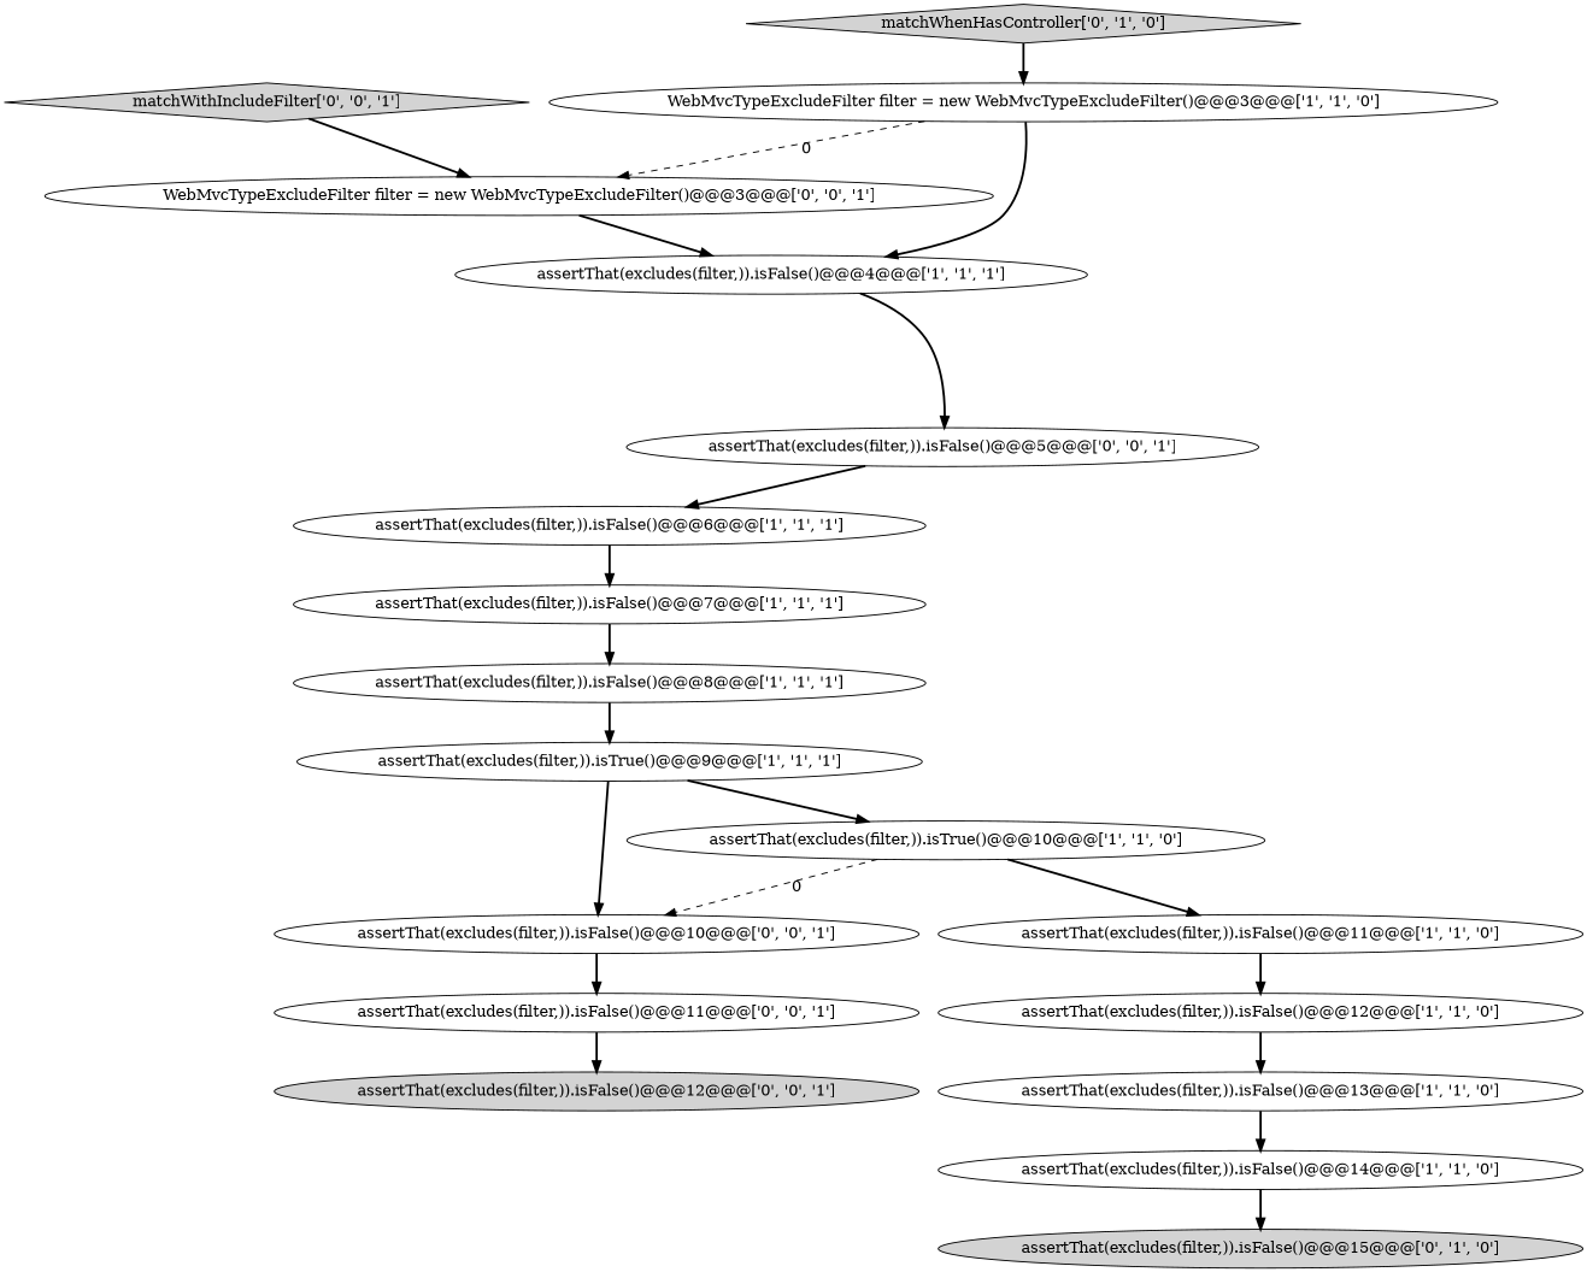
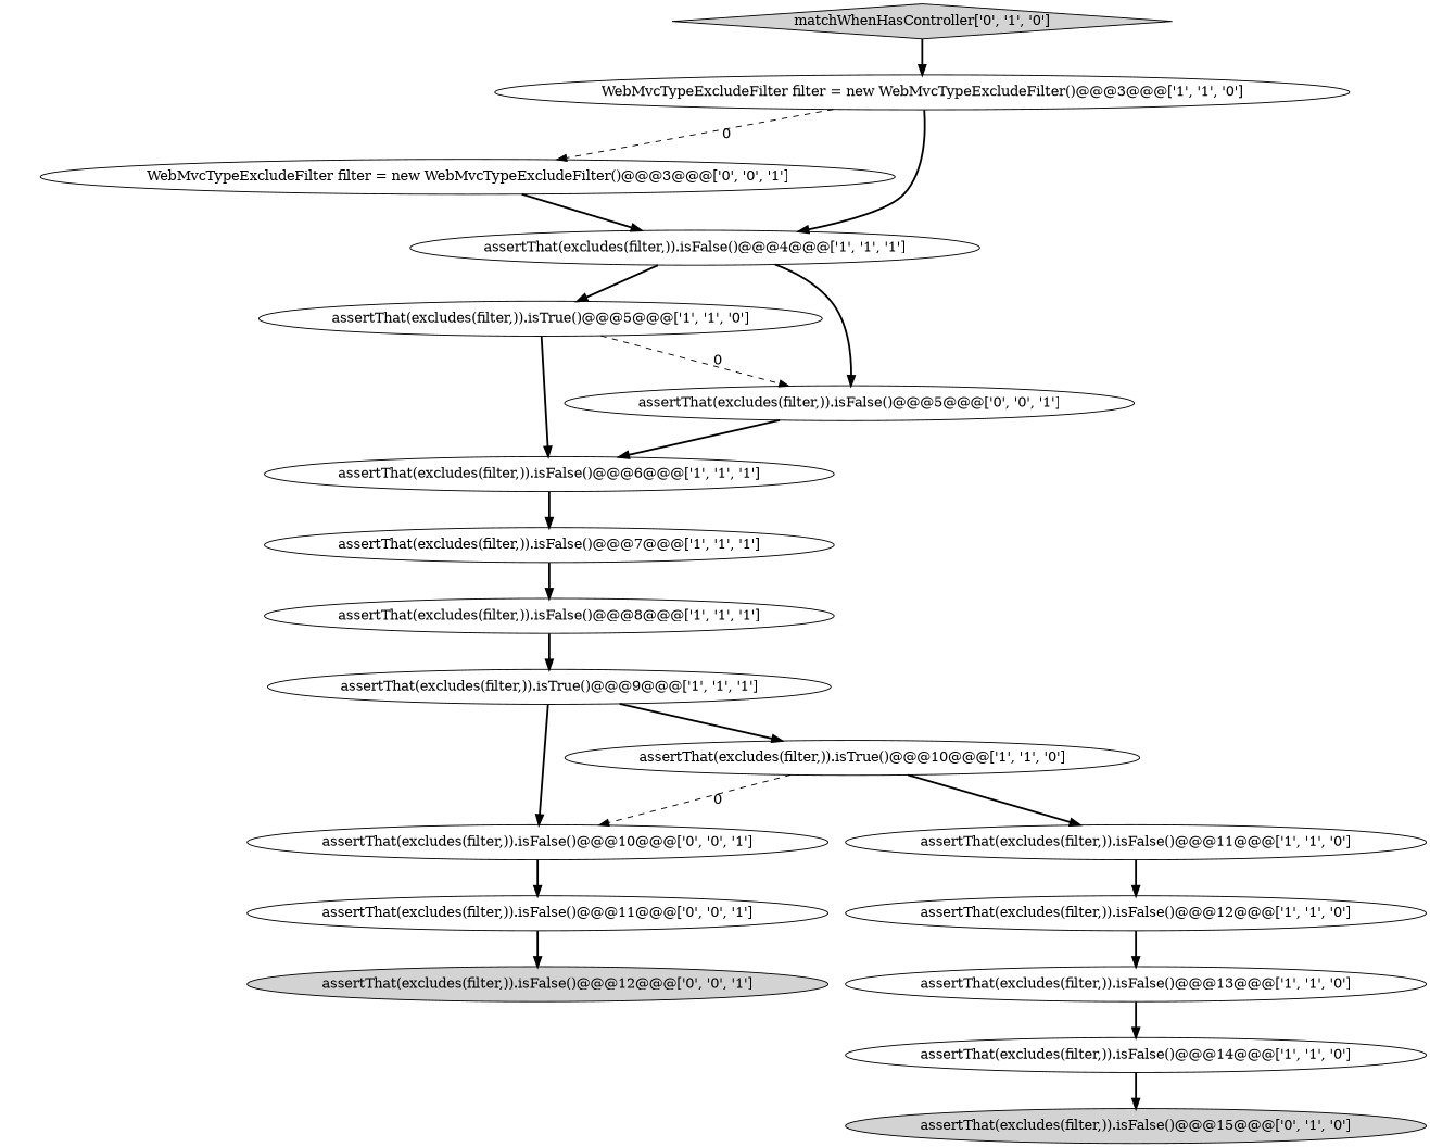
  digraph {
    node [fillcolor=white shape=ellipse style=filled]
    edge [style=bold]
    n1 [label="assertThat(excludes(filter,)).isFalse()@@@10@@@['0', '0', '1']"]
    n2 [label="assertThat(excludes(filter,)).isFalse()@@@11@@@['0', '0', '1']"]
    n3 [fillcolor=lightgray label="assertThat(excludes(filter,)).isFalse()@@@12@@@['0', '0', '1']"]
-   n4 [fillcolor=lightgray label="matchWithIncludeFilter['0', '0', '1']" shape=diamond]
    n5 [label="WebMvcTypeExcludeFilter filter = new WebMvcTypeExcludeFilter()@@@3@@@['0', '0', '1']"]
    n6 [label="assertThat(excludes(filter,)).isFalse()@@@4@@@['1', '1', '1']"]
    n7 [label="assertThat(excludes(filter,)).isFalse()@@@6@@@['1', '1', '1']"]
    n8 [label="assertThat(excludes(filter,)).isFalse()@@@7@@@['1', '1', '1']"]
    n9 [label="assertThat(excludes(filter,)).isFalse()@@@8@@@['1', '1', '1']"]
    n10 [label="assertThat(excludes(filter,)).isTrue()@@@9@@@['1', '1', '1']"]
    n11 [label="assertThat(excludes(filter,)).isTrue()@@@10@@@['1', '1', '0']"]
    n12 [label="assertThat(excludes(filter,)).isFalse()@@@11@@@['1', '1', '0']"]
    n13 [label="assertThat(excludes(filter,)).isFalse()@@@12@@@['1', '1', '0']"]
    n14 [label="assertThat(excludes(filter,)).isFalse()@@@14@@@['1', '1', '0']"]
    n15 [fillcolor=lightgray label="assertThat(excludes(filter,)).isFalse()@@@15@@@['0', '1', '0']"]
    n16 [label="WebMvcTypeExcludeFilter filter = new WebMvcTypeExcludeFilter()@@@3@@@['1', '1', '0']"]
+   n17 [label="assertThat(excludes(filter,)).isTrue()@@@5@@@['1', '1', '0']"]
    n18 [label="assertThat(excludes(filter,)).isFalse()@@@5@@@['0', '0', '1']"]
    n19 [label="assertThat(excludes(filter,)).isFalse()@@@13@@@['1', '1', '0']"]
    n20 [fillcolor=lightgray label="matchWhenHasController['0', '1', '0']" shape=diamond]
    n1 -> n2
    n2 -> n3
-   n4 -> n5
    n5 -> n6
+   n6 -> n17
    n6 -> n18
    n7 -> n8
    n8 -> n9
    n9 -> n10
    n10 -> n1
    n10 -> n11
    n11 -> n1 [label=0 style=dashed]
    n11 -> n12
    n12 -> n13
    n13 -> n19
    n14 -> n15
    n16 -> n5 [label=0 style=dashed]
    n16 -> n6
+   n17 -> n7
+   n17 -> n18 [label=0 style=dashed]
    n18 -> n7
    n19 -> n14
    n20 -> n16
  }
